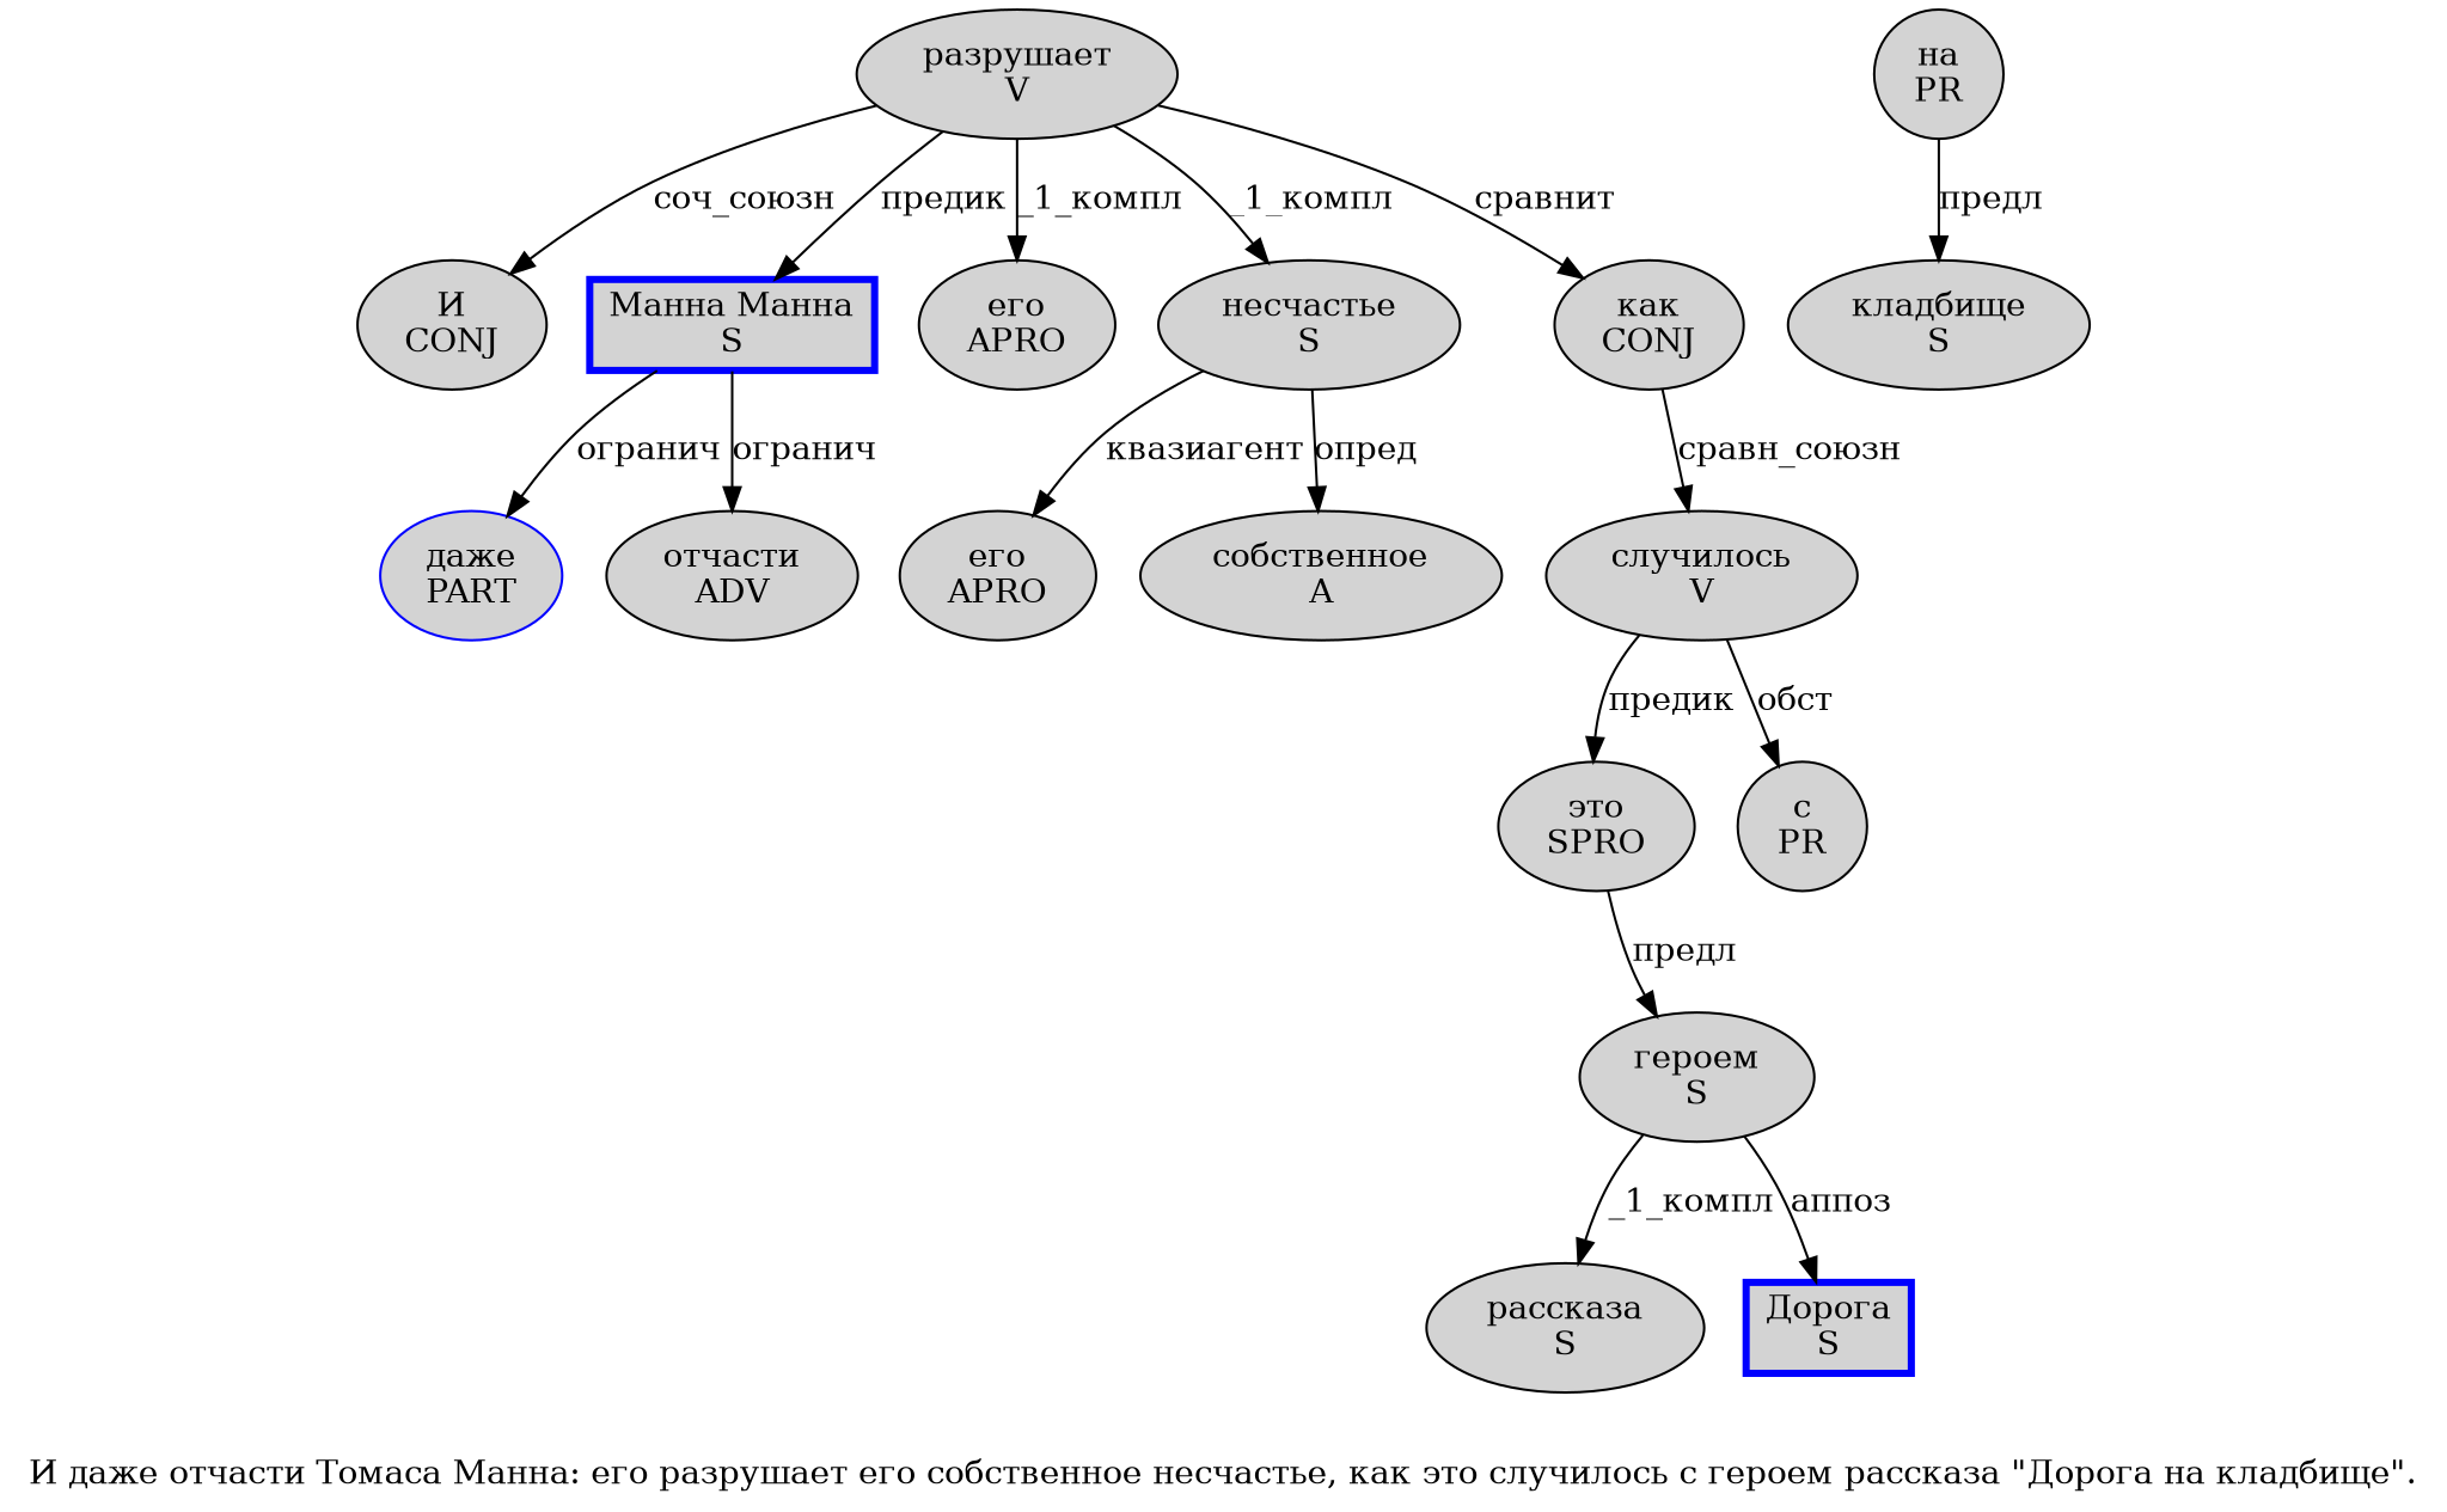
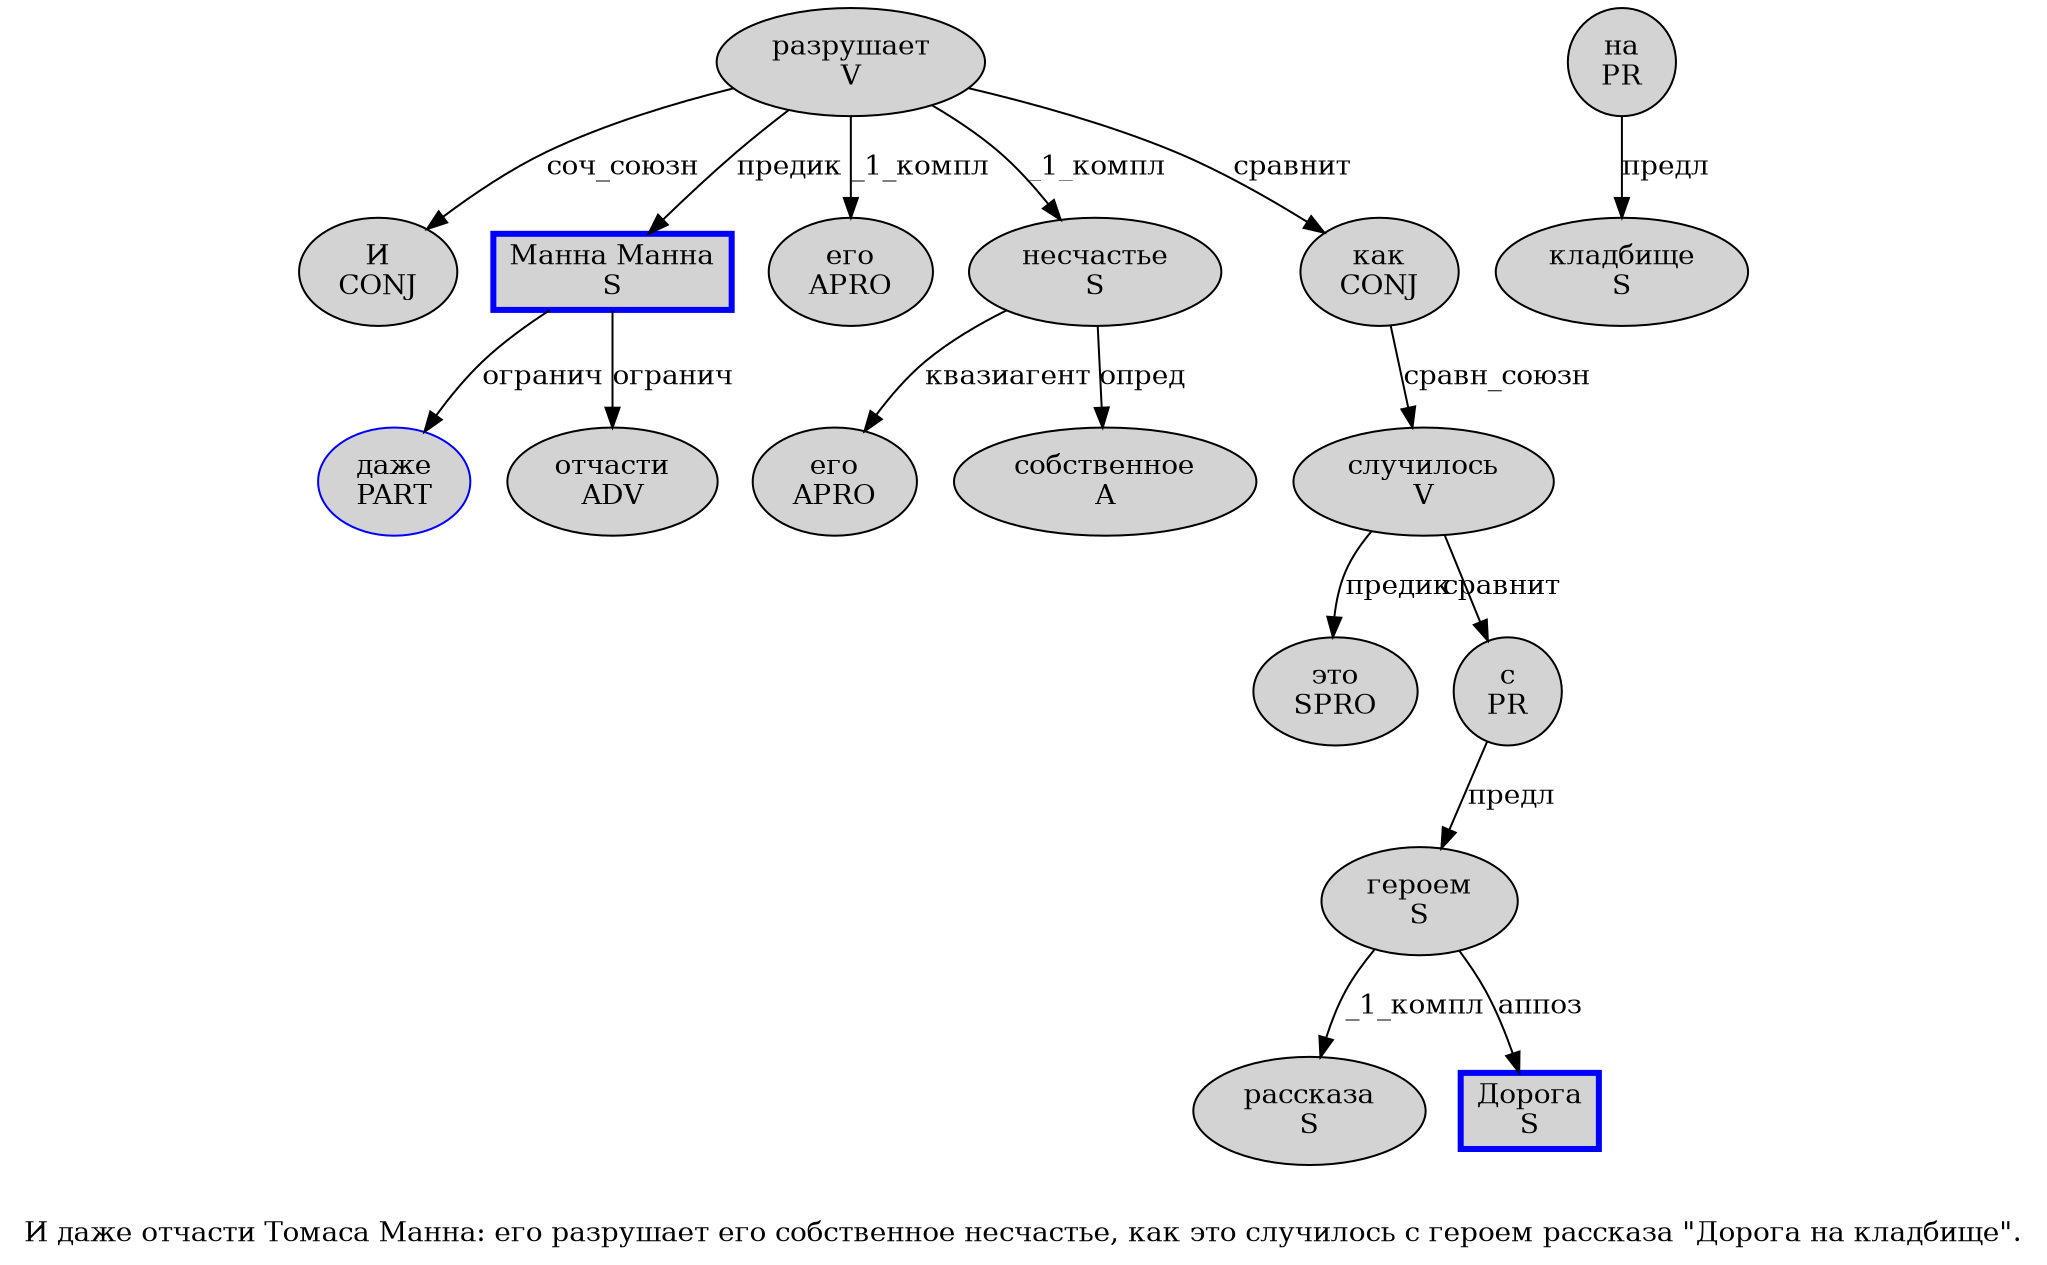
  digraph {
    label="И даже отчасти Томаса Манна: его разрушает его собственное несчастье, как это случилось с героем рассказа \"Дорога на кладбище\"."
    node [fillcolor=lightgray penwidth=1 shape=ellipse style=filled]
    n1 [label="И\nCONJ"]
    n2 [label="разрушает\nV"]
    n3 [color=blue label="Манна Манна\nS" penwidth=3 shape=box]
    n4 [label="его\nAPRO"]
    n5 [label="несчастье\nS"]
    n6 [label="как\nCONJ"]
    n7 [color=blue label="даже\nPART"]
    n8 [label="отчасти\nADV"]
    n9 [label="его\nAPRO"]
    n10 [label="собственное\nA"]
    n11 [label="случилось\nV"]
    n12 [label="это\nSPRO"]
    n13 [label="с\nPR"]
    n14 [label="героем\nS"]
    n15 [label="на\nPR"]
    n16 [label="кладбище\nS"]
    n17 [label="рассказа\nS"]
    n18 [color=blue label="Дорога\nS" penwidth=3 shape=box]
    n2 -> n1 [label="соч_союзн"]
    n2 -> n3 [label="предик"]
    n2 -> n4 [label="_1_компл"]
    n2 -> n5 [label="_1_компл"]
    n2 -> n6 [label="сравнит"]
    n3 -> n7 [label="огранич"]
    n3 -> n8 [label="огранич"]
    n5 -> n9 [label="квазиагент"]
    n5 -> n10 [label="опред"]
    n6 -> n11 [label="сравн_союзн"]
    n11 -> n12 [label="предик"]
-   n11 -> n13 [label="обст"]
-   n12 -> n14 [label="предл"]
+   n11 -> n13 [label="сравнит"]
+   n13 -> n14 [label="предл"]
    n14 -> n17 [label="_1_компл"]
    n14 -> n18 [label="аппоз"]
    n15 -> n16 [label="предл"]
  }
